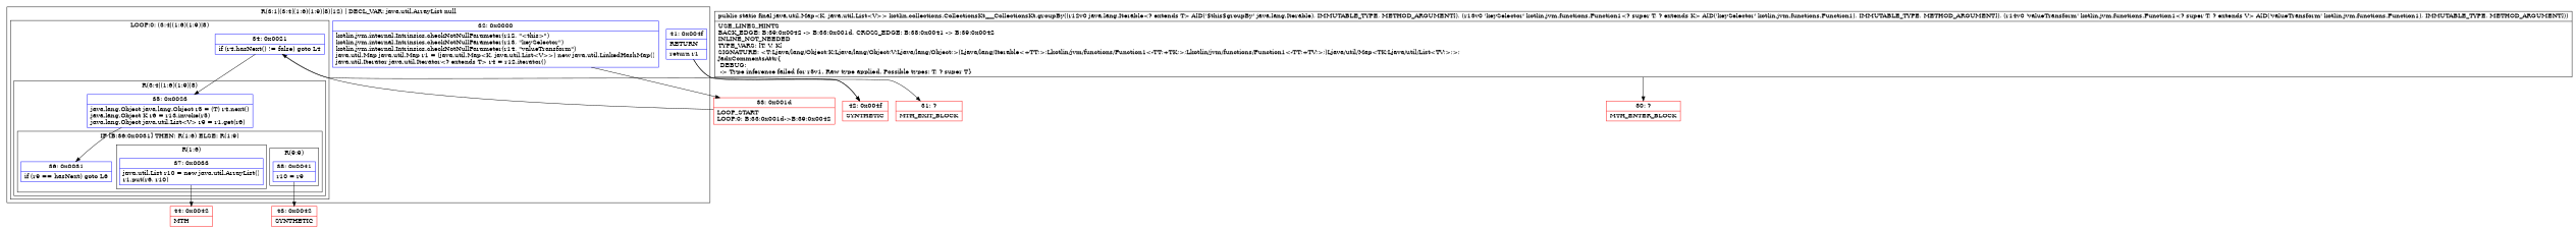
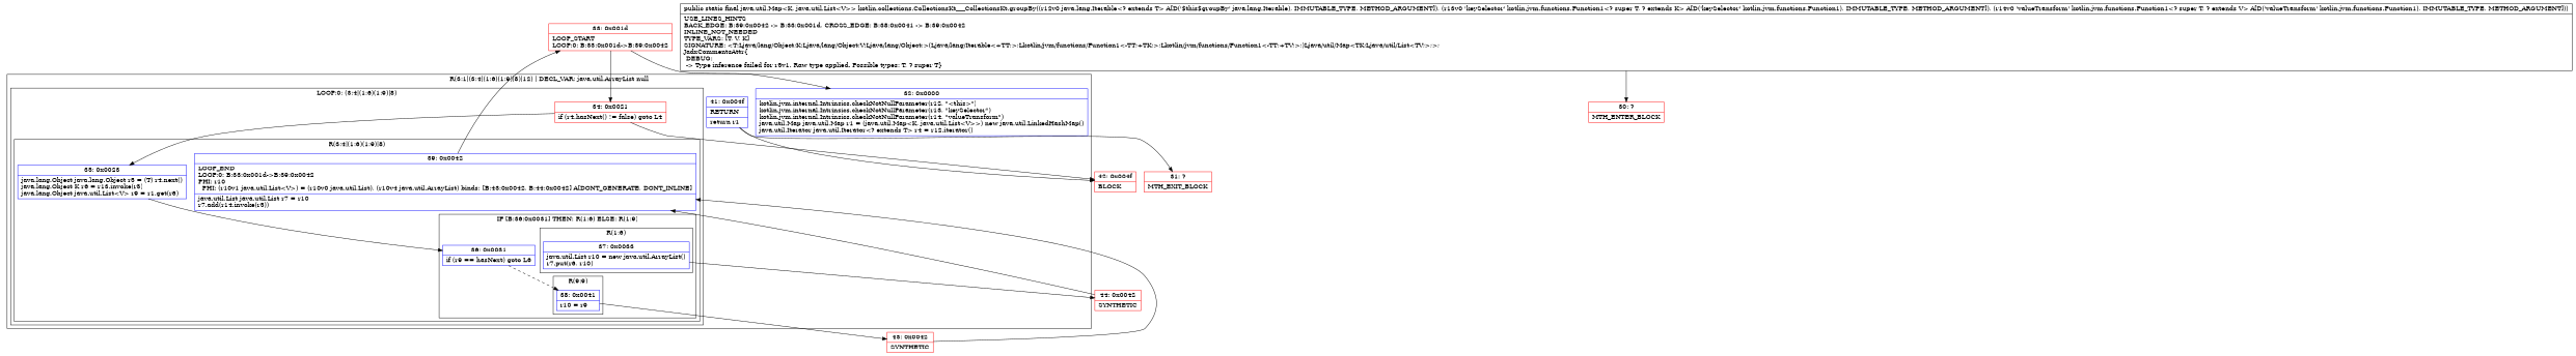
  digraph {
    node [color=blue shape=record]
-   n1 [label="{37\:\ 0x0033|java.util.List r10 = new java.util.ArrayList()\lr1.put(r6, r10)\l}"]
+   n1 [label="{37\:\ 0x0033|java.util.List r10 = new java.util.ArrayList()\lr7.put(r6, r10)\l}"]
    n2 [label="{38\:\ 0x0041|r10 = r9\l}"]
    n3 [label="{36\:\ 0x0031|if (r9 == hasNext) goto L6\l}"]
    n4 [label="{35\:\ 0x0023|java.lang.Object java.lang.Object r5 = (T) r4.next()\ljava.lang.Object K r6 = r13.invoke(r5)\ljava.lang.Object java.util.List\<V\> r9 = r1.get(r6)\l}"]
-   n6 [label="{34\:\ 0x0021|if (r4.hasNext() != false) goto L4\l}"]
+   n5 [label="{39\:\ 0x0042|LOOP_END\lLOOP:0: B:33:0x001d\-\>B:39:0x0042\lPHI: r10 \l  PHI: (r10v1 java.util.List\<V\>) = (r10v0 java.util.List), (r10v4 java.util.ArrayList) binds: [B:43:0x0042, B:44:0x0042] A[DONT_GENERATE, DONT_INLINE]\l|java.util.List java.util.List r7 = r10\lr7.add(r14.invoke(r5))\l}"]
+   n6 [color=red label="{34\:\ 0x0021|if (r4.hasNext() != false) goto L4\l}"]
    n7 [label="{32\:\ 0x0000|kotlin.jvm.internal.Intrinsics.checkNotNullParameter(r12, \"\<this\>\")\lkotlin.jvm.internal.Intrinsics.checkNotNullParameter(r13, \"keySelector\")\lkotlin.jvm.internal.Intrinsics.checkNotNullParameter(r14, \"valueTransform\")\ljava.util.Map java.util.Map r1 = (java.util.Map\<K, java.util.List\<V\>\>) new java.util.LinkedHashMap()\ljava.util.Iterator java.util.Iterator\<? extends T\> r4 = r12.iterator()\l}"]
    n8 [label="{41\:\ 0x004f|RETURN\l|return r1\l}"]
-   n9 [color=red label="{44\:\ 0x0042|MTH\l}"]
+   n9 [color=red label="{44\:\ 0x0042|SYNTHETIC\l}"]
    n10 [color=red label="{43\:\ 0x0042|SYNTHETIC\l}"]
    n11 [color=red label="{33\:\ 0x001d|LOOP_START\lLOOP:0: B:33:0x001d\-\>B:39:0x0042\l}"]
-   n12 [color=red label="{42\:\ 0x004f|SYNTHETIC\l}"]
+   n12 [color=red label="{42\:\ 0x004f|BLOCK\l}"]
    n13 [color=red label="{31\:\ ?|MTH_EXIT_BLOCK\l}"]
    n14 [color=red label="{30\:\ ?|MTH_ENTER_BLOCK\l}"]
    n15 [label="{public static final java.util.Map\<K, java.util.List\<V\>\> kotlin.collections.CollectionsKt___CollectionsKt.groupBy((r12v0 java.lang.Iterable\<? extends T\> A[D('$this$groupBy' java.lang.Iterable), IMMUTABLE_TYPE, METHOD_ARGUMENT]), (r13v0 'keySelector' kotlin.jvm.functions.Function1\<? super T, ? extends K\> A[D('keySelector' kotlin.jvm.functions.Function1), IMMUTABLE_TYPE, METHOD_ARGUMENT]), (r14v0 'valueTransform' kotlin.jvm.functions.Function1\<? super T, ? extends V\> A[D('valueTransform' kotlin.jvm.functions.Function1), IMMUTABLE_TYPE, METHOD_ARGUMENT]))  | USE_LINES_HINTS\lBACK_EDGE: B:39:0x0042 \-\> B:33:0x001d, CROSS_EDGE: B:38:0x0041 \-\> B:39:0x0042\lINLINE_NOT_NEEDED\lTYPE_VARS: [T, V, K]\lSIGNATURE: \<T:Ljava\/lang\/Object;K:Ljava\/lang\/Object;V:Ljava\/lang\/Object;\>(Ljava\/lang\/Iterable\<+TT;\>;Lkotlin\/jvm\/functions\/Function1\<\-TT;+TK;\>;Lkotlin\/jvm\/functions\/Function1\<\-TT;+TV;\>;)Ljava\/util\/Map\<TK;Ljava\/util\/List\<TV;\>;\>;\lJadxCommentsAttr\{\l DEBUG: \l \-\> Type inference failed for r5v1. Raw type applied. Possible types: T, ? super T\}\l}" color=""]
    subgraph cluster_1 {
      label="R(3:1|(3:4|(1:6)(1:9)|8)|12) | DECL_VAR: java.util.ArrayList null\l"
      n7
      n8
      subgraph cluster_2 {
        label="LOOP:0: (3:4|(1:6)(1:9)|8)"
        n6
        subgraph cluster_3 {
          label="R(3:4|(1:6)(1:9)|8)"
          n4
+         n5
          subgraph cluster_4 {
            label="IF [B:36:0x0031] THEN: R(1:6) ELSE: R(1:9)"
            n3
            subgraph cluster_5 {
              label="R(1:6)"
              n1
            }
            subgraph cluster_6 {
              label="R(9:9)"
              n2
            }
          }
        }
      }
    }
    n1 -> n9
    n2 -> n10
+   n3 -> n2 [style=dashed]
    n4 -> n3
+   n5 -> n11
    n6 -> n4
    n6 -> n12 [style=solid]
-   n7 -> n11
+   n11 -> n7
    n8 -> n12
    n8 -> n13
+   n9 -> n5
+   n10 -> n5
    n11 -> n6
    n15 -> n14
  }
